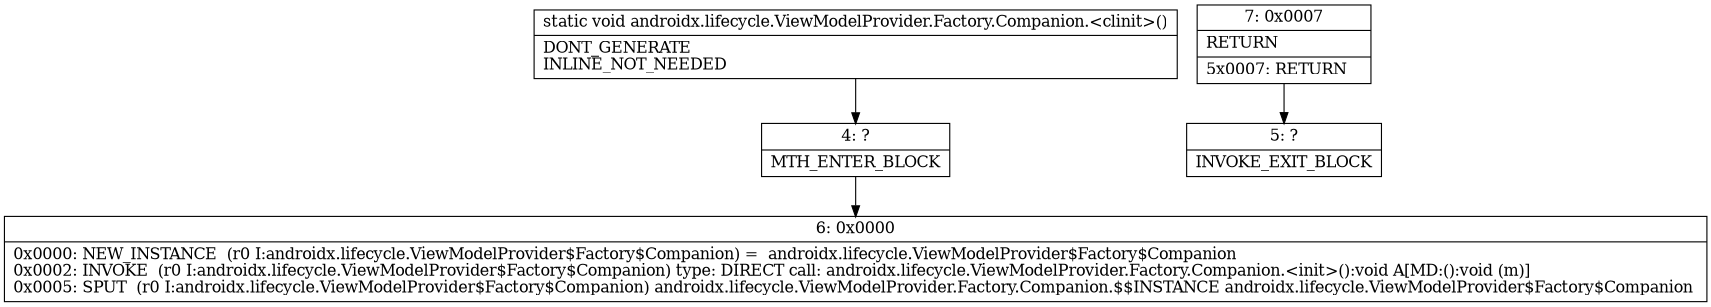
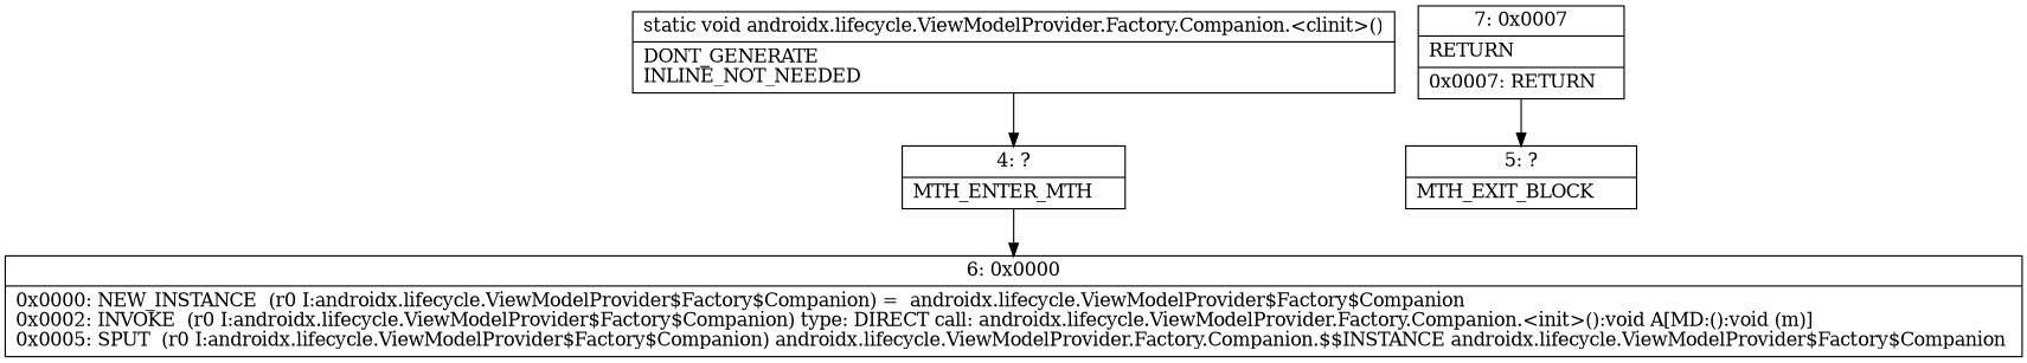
  digraph {
    node [shape=record]
-   n1 [label="{4\:\ ?|MTH_ENTER_BLOCK\l}"]
+   n1 [label="{4\:\ ?|MTH_ENTER_MTH\l}"]
    n2 [label="{6\:\ 0x0000|0x0000: NEW_INSTANCE  (r0 I:androidx.lifecycle.ViewModelProvider$Factory$Companion) =  androidx.lifecycle.ViewModelProvider$Factory$Companion \l0x0002: INVOKE  (r0 I:androidx.lifecycle.ViewModelProvider$Factory$Companion) type: DIRECT call: androidx.lifecycle.ViewModelProvider.Factory.Companion.\<init\>():void A[MD:():void (m)]\l0x0005: SPUT  (r0 I:androidx.lifecycle.ViewModelProvider$Factory$Companion) androidx.lifecycle.ViewModelProvider.Factory.Companion.$$INSTANCE androidx.lifecycle.ViewModelProvider$Factory$Companion \l}"]
-   n3 [label="{7\:\ 0x0007|RETURN\l|5x0007: RETURN   \l}"]
-   n4 [label="{5\:\ ?|INVOKE_EXIT_BLOCK\l}"]
+   n3 [label="{7\:\ 0x0007|RETURN\l|0x0007: RETURN   \l}"]
+   n4 [label="{5\:\ ?|MTH_EXIT_BLOCK\l}"]
    n5 [label="{static void androidx.lifecycle.ViewModelProvider.Factory.Companion.\<clinit\>()  | DONT_GENERATE\lINLINE_NOT_NEEDED\l}"]
    n1 -> n2
    n3 -> n4
    n5 -> n1
  }
